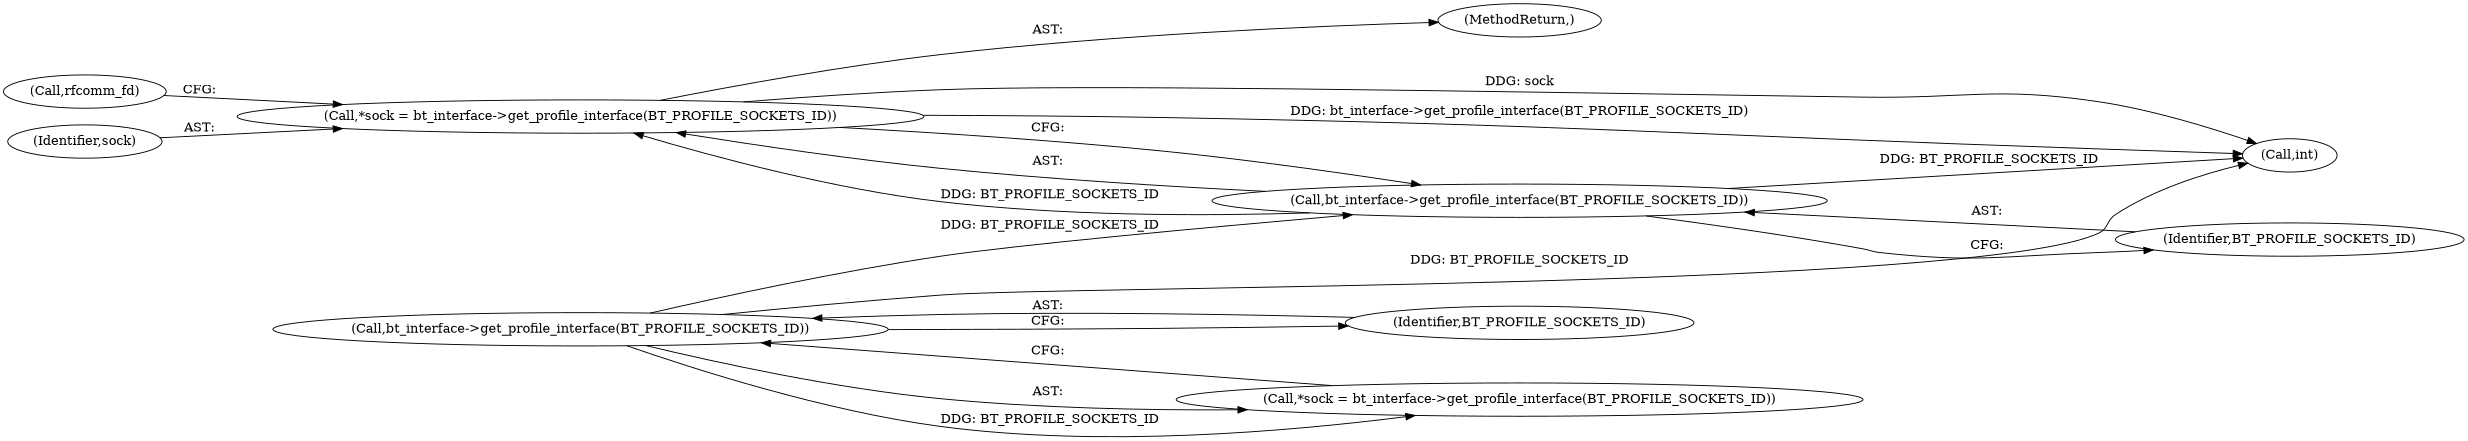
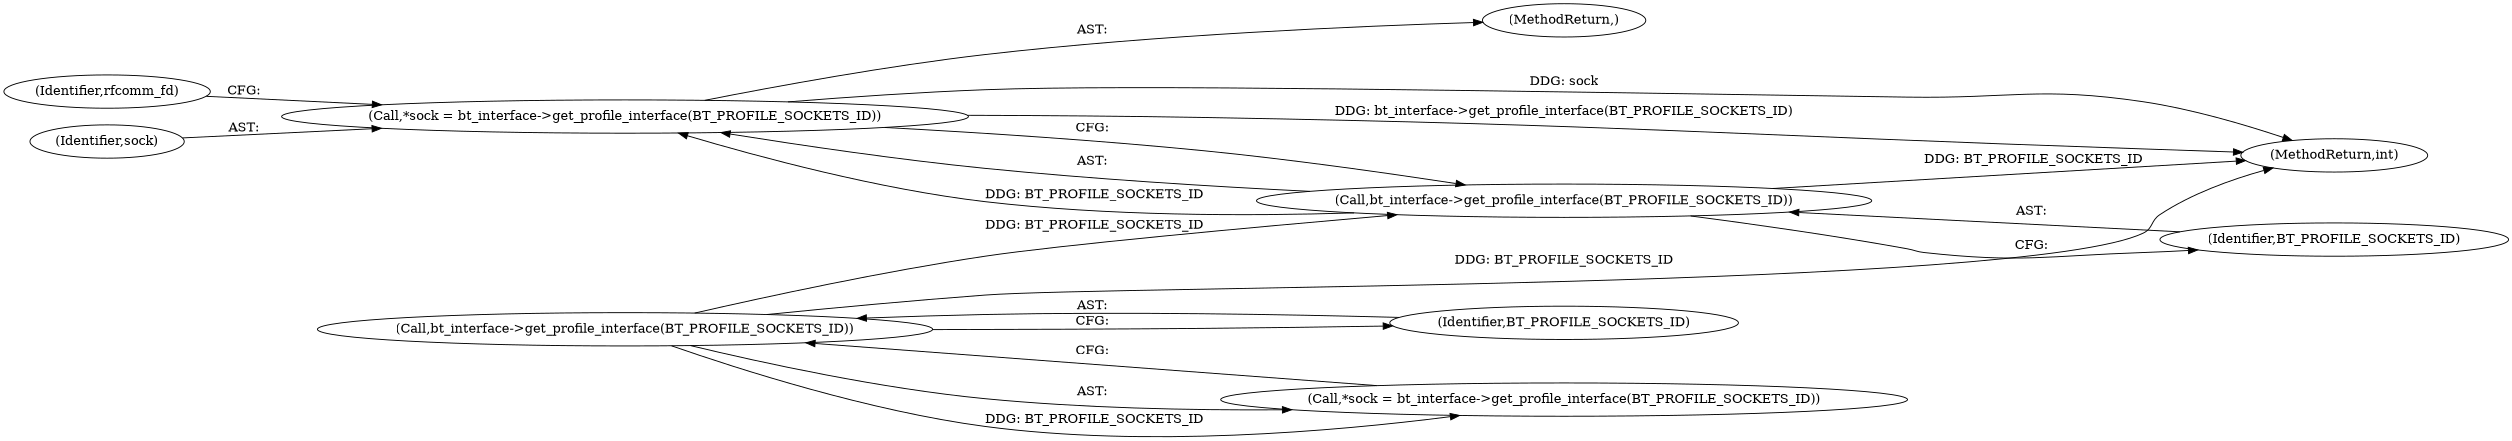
  digraph {
    rankdir=LR
    n1 [label="(Call,*sock = bt_interface->get_profile_interface(BT_PROFILE_SOCKETS_ID))"]
    n2 [label="(Call,bt_interface->get_profile_interface(BT_PROFILE_SOCKETS_ID))"]
-   n3 [label="(Call,int)"]
+   n3 [label="(MethodReturn,int)"]
    n4 [label="(MethodReturn,)"]
    n5 [label="(Identifier,BT_PROFILE_SOCKETS_ID)"]
    n6 [label="(Call,bt_interface->get_profile_interface(BT_PROFILE_SOCKETS_ID))"]
    n7 [label="(Identifier,BT_PROFILE_SOCKETS_ID)"]
    n8 [label="(Call,*sock = bt_interface->get_profile_interface(BT_PROFILE_SOCKETS_ID))"]
-   n9 [label="(Call,rfcomm_fd)"]
+   n9 [label="(Identifier,rfcomm_fd)"]
    n10 [label="(Identifier,sock)"]
    n1 -> n2 [label="CFG: "]
    n1 -> n3 [label="DDG: sock"]
    n1 -> n3 [label="DDG: bt_interface->get_profile_interface(BT_PROFILE_SOCKETS_ID)"]
    n1 -> n4 [label="AST: "]
    n2 -> n1 [label="AST: "]
    n2 -> n1 [label="DDG: BT_PROFILE_SOCKETS_ID"]
    n2 -> n3 [label="DDG: BT_PROFILE_SOCKETS_ID"]
    n2 -> n5 [label="CFG: "]
    n5 -> n2 [label="AST: "]
    n6 -> n2 [label="DDG: BT_PROFILE_SOCKETS_ID"]
    n6 -> n3 [label="DDG: BT_PROFILE_SOCKETS_ID"]
    n6 -> n7 [label="CFG: "]
    n6 -> n8 [label="AST: "]
    n6 -> n8 [label="DDG: BT_PROFILE_SOCKETS_ID"]
    n7 -> n6 [label="AST: "]
    n8 -> n6 [label="CFG: "]
    n9 -> n1 [label="CFG: "]
    n10 -> n1 [label="AST: "]
  }
